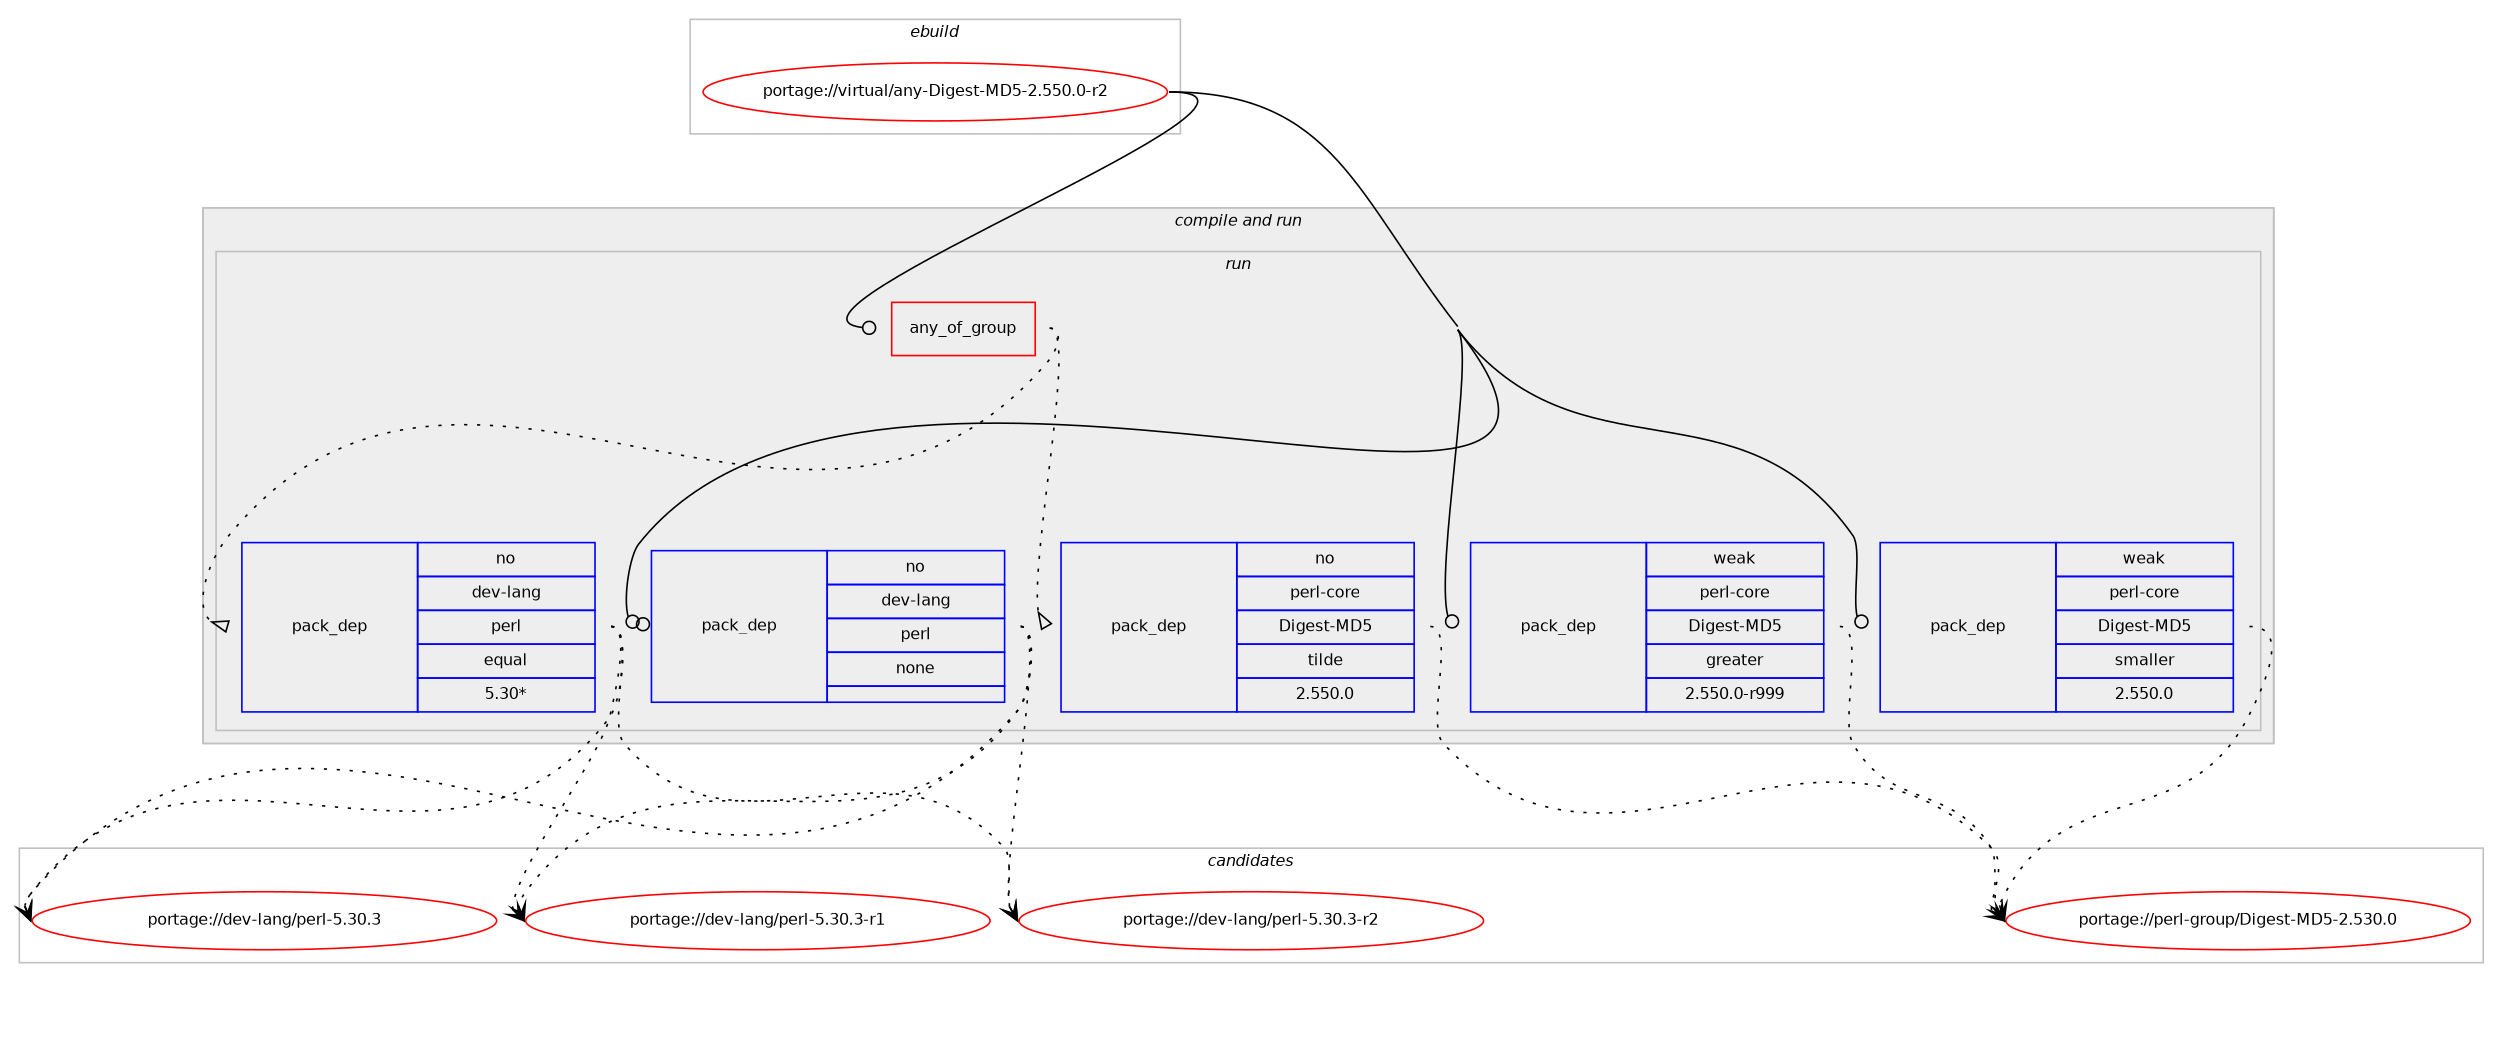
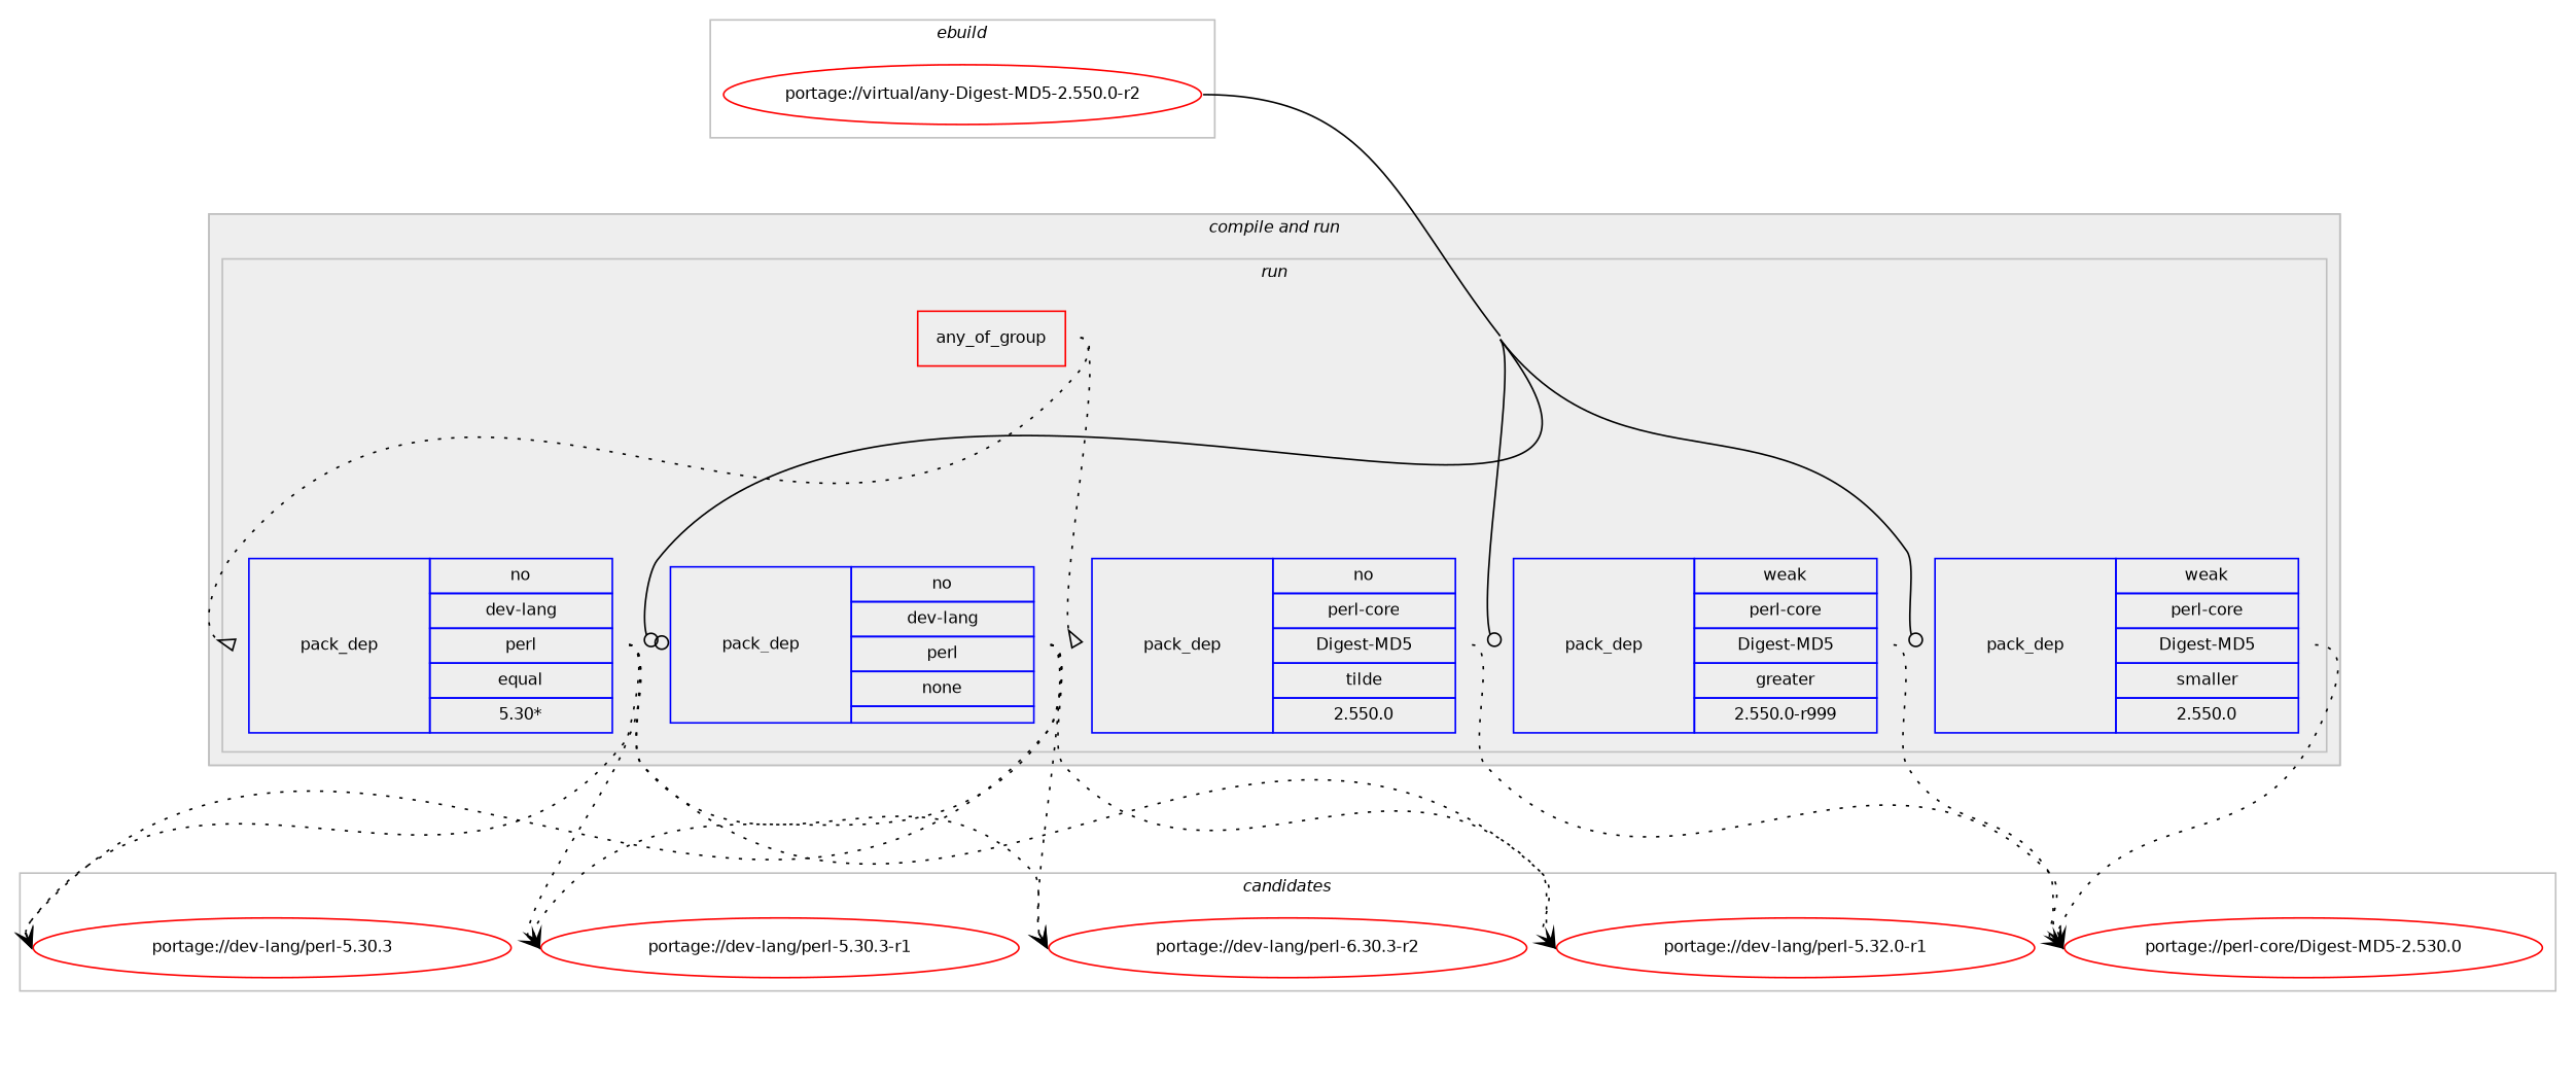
  digraph {
    compound=true
    concentrate=true
    fontname=Helvetica
    fontsize=10
    newrank=true
    rankdir=TB
    ranksep=1.5
    node [color=red fontname=Helvetica fontsize=10]
    edge [arrowhead=vee headport=w style=dotted tailport=e weight=100]
    n1 [label="portage://virtual/any-Digest-MD5-2.550.0-r2" width=4]
    n2 [color=blue label=<<TABLE BORDER="0" CELLBORDER="1" CELLSPACING="0" CELLPADDING="4" WIDTH="220"><TR><TD ROWSPAN="6" CELLPADDING="30">pack_dep</TD></TR><TR><TD WIDTH="110">no</TD></TR><TR><TD>dev-lang</TD></TR><TR><TD>perl</TD></TR><TR><TD>equal</TD></TR><TR><TD>5.30*</TD></TR></TABLE>> shape=none]
    n3 [color=blue label=<<TABLE BORDER="0" CELLBORDER="1" CELLSPACING="0" CELLPADDING="4" WIDTH="220"><TR><TD ROWSPAN="6" CELLPADDING="30">pack_dep</TD></TR><TR><TD WIDTH="110">no</TD></TR><TR><TD>perl-core</TD></TR><TR><TD>Digest-MD5</TD></TR><TR><TD>tilde</TD></TR><TR><TD>2.550.0</TD></TR></TABLE>> shape=none]
    n4 [label=<<TABLE BORDER="0" CELLBORDER="1" CELLSPACING="0" CELLPADDING="4"><TR><TD CELLPADDING="10">any_of_group</TD></TR></TABLE>> shape=none]
    n5 [color=blue label=<<TABLE BORDER="0" CELLBORDER="1" CELLSPACING="0" CELLPADDING="4" WIDTH="220"><TR><TD ROWSPAN="6" CELLPADDING="30">pack_dep</TD></TR><TR><TD WIDTH="110">no</TD></TR><TR><TD>dev-lang</TD></TR><TR><TD>perl</TD></TR><TR><TD>none</TD></TR><TR><TD></TD></TR></TABLE>> shape=none]
    n6 [color=blue label=<<TABLE BORDER="0" CELLBORDER="1" CELLSPACING="0" CELLPADDING="4" WIDTH="220"><TR><TD ROWSPAN="6" CELLPADDING="30">pack_dep</TD></TR><TR><TD WIDTH="110">weak</TD></TR><TR><TD>perl-core</TD></TR><TR><TD>Digest-MD5</TD></TR><TR><TD>greater</TD></TR><TR><TD>2.550.0-r999</TD></TR></TABLE>> shape=none]
    n7 [color=blue label=<<TABLE BORDER="0" CELLBORDER="1" CELLSPACING="0" CELLPADDING="4" WIDTH="220"><TR><TD ROWSPAN="6" CELLPADDING="30">pack_dep</TD></TR><TR><TD WIDTH="110">weak</TD></TR><TR><TD>perl-core</TD></TR><TR><TD>Digest-MD5</TD></TR><TR><TD>smaller</TD></TR><TR><TD>2.550.0</TD></TR></TABLE>> shape=none]
-   n9 [label="portage://dev-lang/perl-5.30.3-r2" width=4]
+   n8 [label="portage://dev-lang/perl-5.32.0-r1" width=4]
+   n9 [label="portage://dev-lang/perl-6.30.3-r2" width=4]
    n10 [label="portage://dev-lang/perl-5.30.3-r1" width=4]
    n11 [label="portage://dev-lang/perl-5.30.3" width=4]
-   n12 [label="portage://perl-group/Digest-MD5-2.530.0" width=4]
+   n12 [label="portage://perl-core/Digest-MD5-2.530.0" width=4]
    subgraph cluster_1 {
      color=gray
      label=<<i>ebuild</i>>
      n1
    }
    subgraph cluster_2 {
      color=gray
      label=<<i>dependencies</i>>
      subgraph cluster_3 {
        color=gray
        fillcolor="#eeeeee"
        label=<<i>compile</i>>
        style=filled
      }
      subgraph cluster_4 {
        color=gray
        fillcolor="#eeeeee"
        label=<<i>compile and run</i>>
        style=filled
      }
      subgraph cluster_5 {
        color=gray
        fillcolor="#eeeeee"
        label=<<i>run</i>>
        style=filled
        subgraph sub_6 {
          color=gray
          fillcolor="#eeeeee"
          label=<<i>run</i>>
          style=filled
          n4
          subgraph sub_7 {
            color=gray
            fillcolor="#eeeeee"
            label=<<i>run</i>>
            style=filled
            n2
          }
          subgraph sub_8 {
            color=gray
            fillcolor="#eeeeee"
            label=<<i>run</i>>
            style=filled
            n3
          }
        }
        subgraph sub_9 {
          color=gray
          fillcolor="#eeeeee"
          label=<<i>run</i>>
          style=filled
          n5
        }
        subgraph sub_10 {
          color=gray
          fillcolor="#eeeeee"
          label=<<i>run</i>>
          style=filled
          n6
        }
        subgraph sub_11 {
          color=gray
          fillcolor="#eeeeee"
          label=<<i>run</i>>
          style=filled
          n7
        }
      }
    }
    subgraph cluster_12 {
      color=gray
      label=<<i>candidates</i>>
      rank=same
      subgraph sub_13 {
        color=black
        label=<<i>candidates</i>>
        nodesep=1
        rank=same
+       n8
        n9
        n10
        n11
      }
      subgraph sub_14 {
        color=black
        label=<<i>candidates</i>>
        nodesep=1
        rank=same
        n12
      }
      subgraph sub_15 {
        color=black
        label=<<i>candidates</i>>
        nodesep=1
        rank=same
+       n8
        n9
        n10
        n11
      }
      subgraph sub_16 {
        color=black
        label=<<i>candidates</i>>
        nodesep=1
        rank=same
        n12
      }
      subgraph sub_17 {
        color=black
        label=<<i>candidates</i>>
        nodesep=1
        rank=same
        n12
      }
    }
-   n1 -> n4 [arrowhead=odot style=solid weight=20]
    n1 -> n5 [arrowhead=odot style=solid weight=20]
    n1 -> n6 [arrowhead=odot style=solid weight=20]
    n1 -> n7 [arrowhead=odot style=solid weight=20]
+   n2 -> n8
    n2 -> n9
    n2 -> n10
    n2 -> n11
    n3 -> n12
    n4 -> n2 [arrowhead=oinv weight=20]
    n4 -> n3 [arrowhead=oinv weight=20]
+   n5 -> n8
    n5 -> n9
    n5 -> n10
    n5 -> n11
    n6 -> n12
    n7 -> n12
  }
